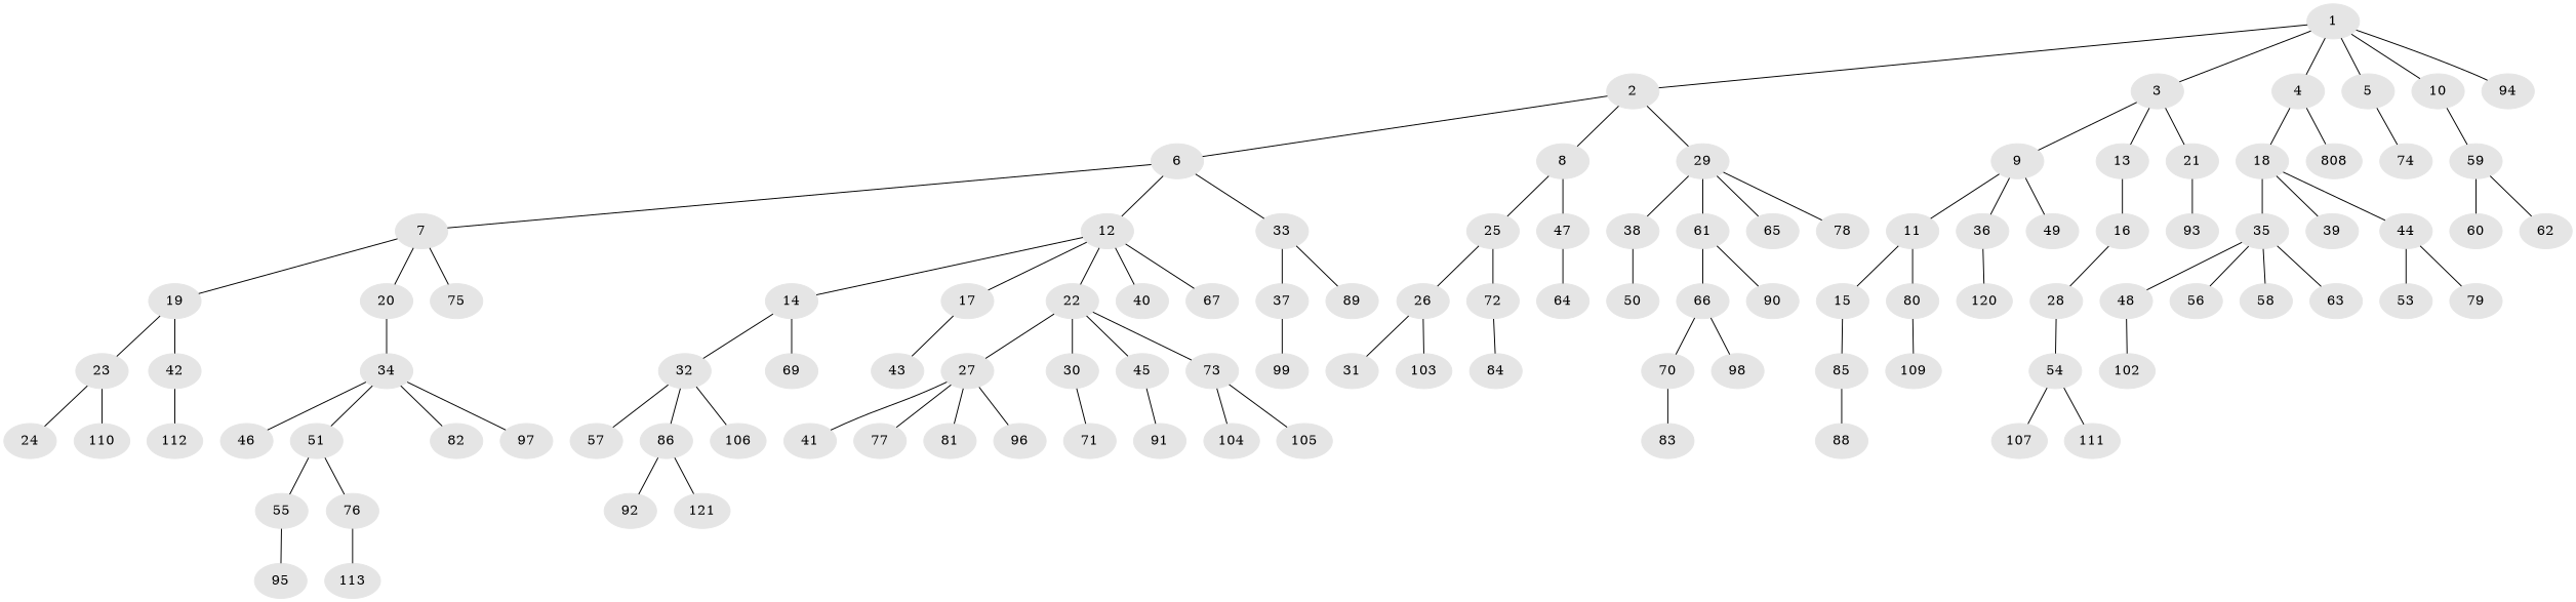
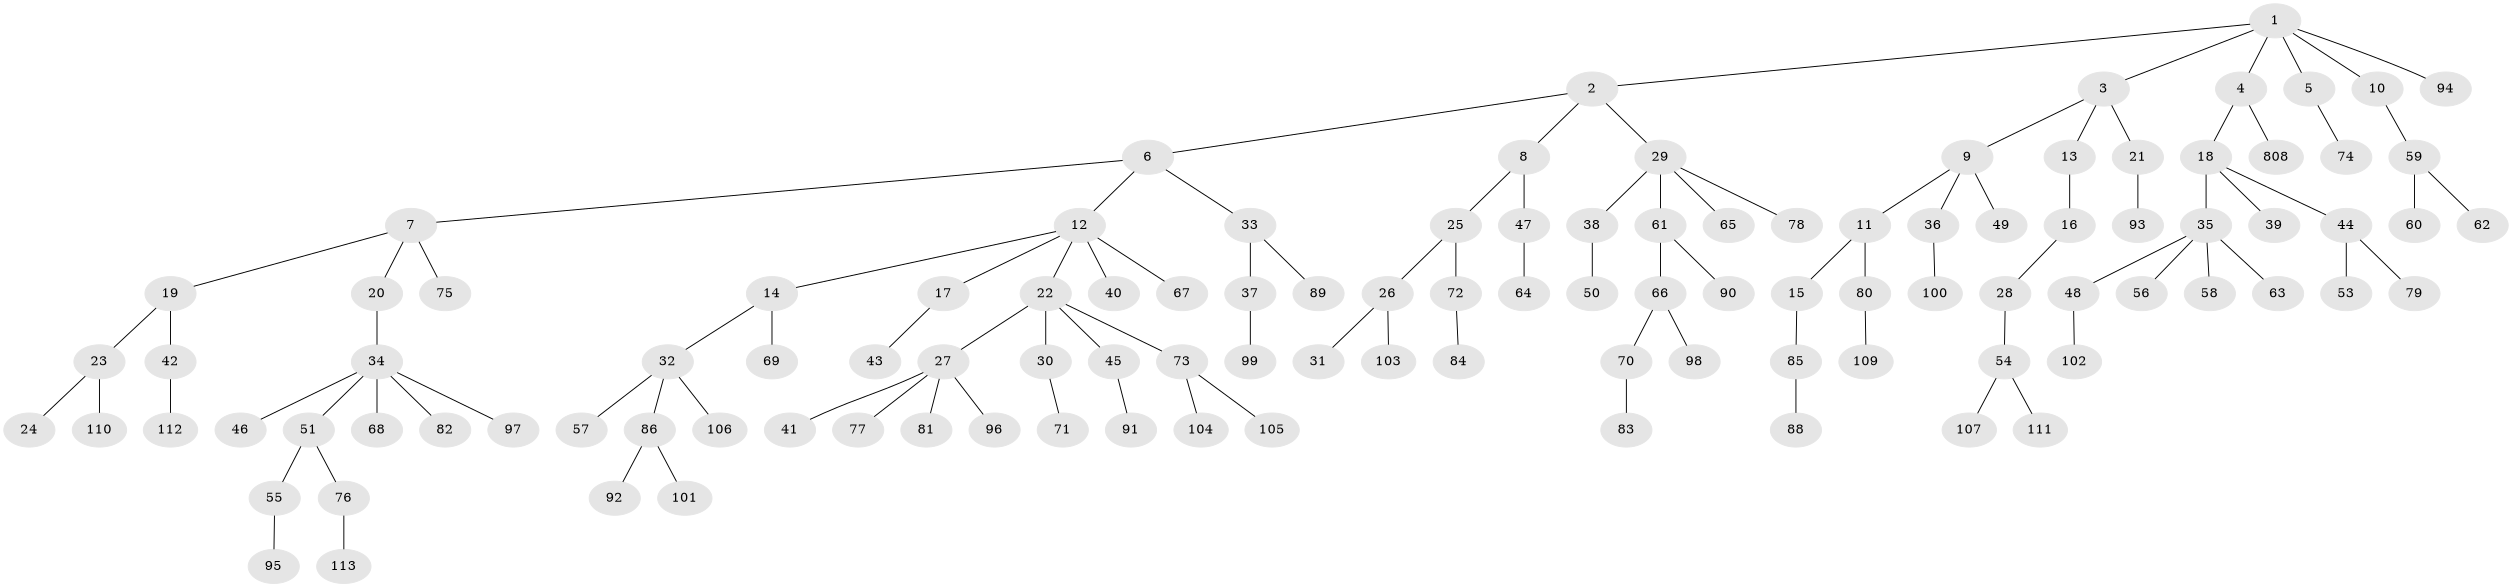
  graph {
    node [color=gray90 style=filled]
    1
    2
    3
    4
    5
    10
    94
    6
    8
    29
    9
    13
    21
    18
    n15 [label=808]
    74
    59
    7
    12
    33
    25
    47
    38
    61
    65
    78
    11
    36
    49
    16
    93
    35
    39
    44
    19
    20
    75
    14
    17
    22
    40
    67
    37
    89
    23
    42
    34
    26
    72
    64
    15
    80
-   100 [label=120]
+   100
    60
    62
    85
    109
    32
    69
    43
    27
    30
    45
    73
    28
    57
    86
    106
    88
    54
    48
    56
    58
    63
    53
    79
    24
    110
    112
    46
    51
+   68
    82
    97
    41
    77
    81
    96
    71
    91
    104
    105
    31
    103
    84
    107
    111
    50
    66
    90
    92
-   101 [label=121]
+   101
    99
    55
    76
    102
    95
    113
    70
    98
    83
    1 -- 2
    1 -- 3
    1 -- 4
    1 -- 5
    1 -- 10
    1 -- 94
    2 -- 6
    2 -- 8
    2 -- 29
    3 -- 9
    3 -- 13
    3 -- 21
    4 -- 18
    4 -- n15
    5 -- 74
    10 -- 59
    6 -- 7
    6 -- 12
    6 -- 33
    8 -- 25
    8 -- 47
    29 -- 38
    29 -- 61
    29 -- 65
    29 -- 78
    9 -- 11
    9 -- 36
    9 -- 49
    13 -- 16
    21 -- 93
    18 -- 35
    18 -- 39
    18 -- 44
    59 -- 60
    59 -- 62
    7 -- 19
    7 -- 20
    7 -- 75
    12 -- 14
    12 -- 17
    12 -- 22
    12 -- 40
    12 -- 67
    33 -- 37
    33 -- 89
    25 -- 26
    25 -- 72
    47 -- 64
    38 -- 50
    61 -- 66
    61 -- 90
    11 -- 15
    11 -- 80
    36 -- 100
    16 -- 28
    35 -- 48
    35 -- 56
    35 -- 58
    35 -- 63
    44 -- 53
    44 -- 79
    19 -- 23
    19 -- 42
    20 -- 34
    14 -- 32
    14 -- 69
    17 -- 43
    22 -- 27
    22 -- 30
    22 -- 45
    22 -- 73
    37 -- 99
    23 -- 24
    23 -- 110
    42 -- 112
    34 -- 46
    34 -- 51
+   34 -- 68
    34 -- 82
    34 -- 97
    26 -- 31
    26 -- 103
    72 -- 84
    15 -- 85
    80 -- 109
    85 -- 88
    32 -- 57
    32 -- 86
    32 -- 106
    27 -- 41
    27 -- 77
    27 -- 81
    27 -- 96
    30 -- 71
    45 -- 91
    73 -- 104
    73 -- 105
    28 -- 54
    86 -- 92
    86 -- 101
    54 -- 107
    54 -- 111
    48 -- 102
    51 -- 55
    51 -- 76
    66 -- 70
    66 -- 98
    55 -- 95
    76 -- 113
    70 -- 83
  }
